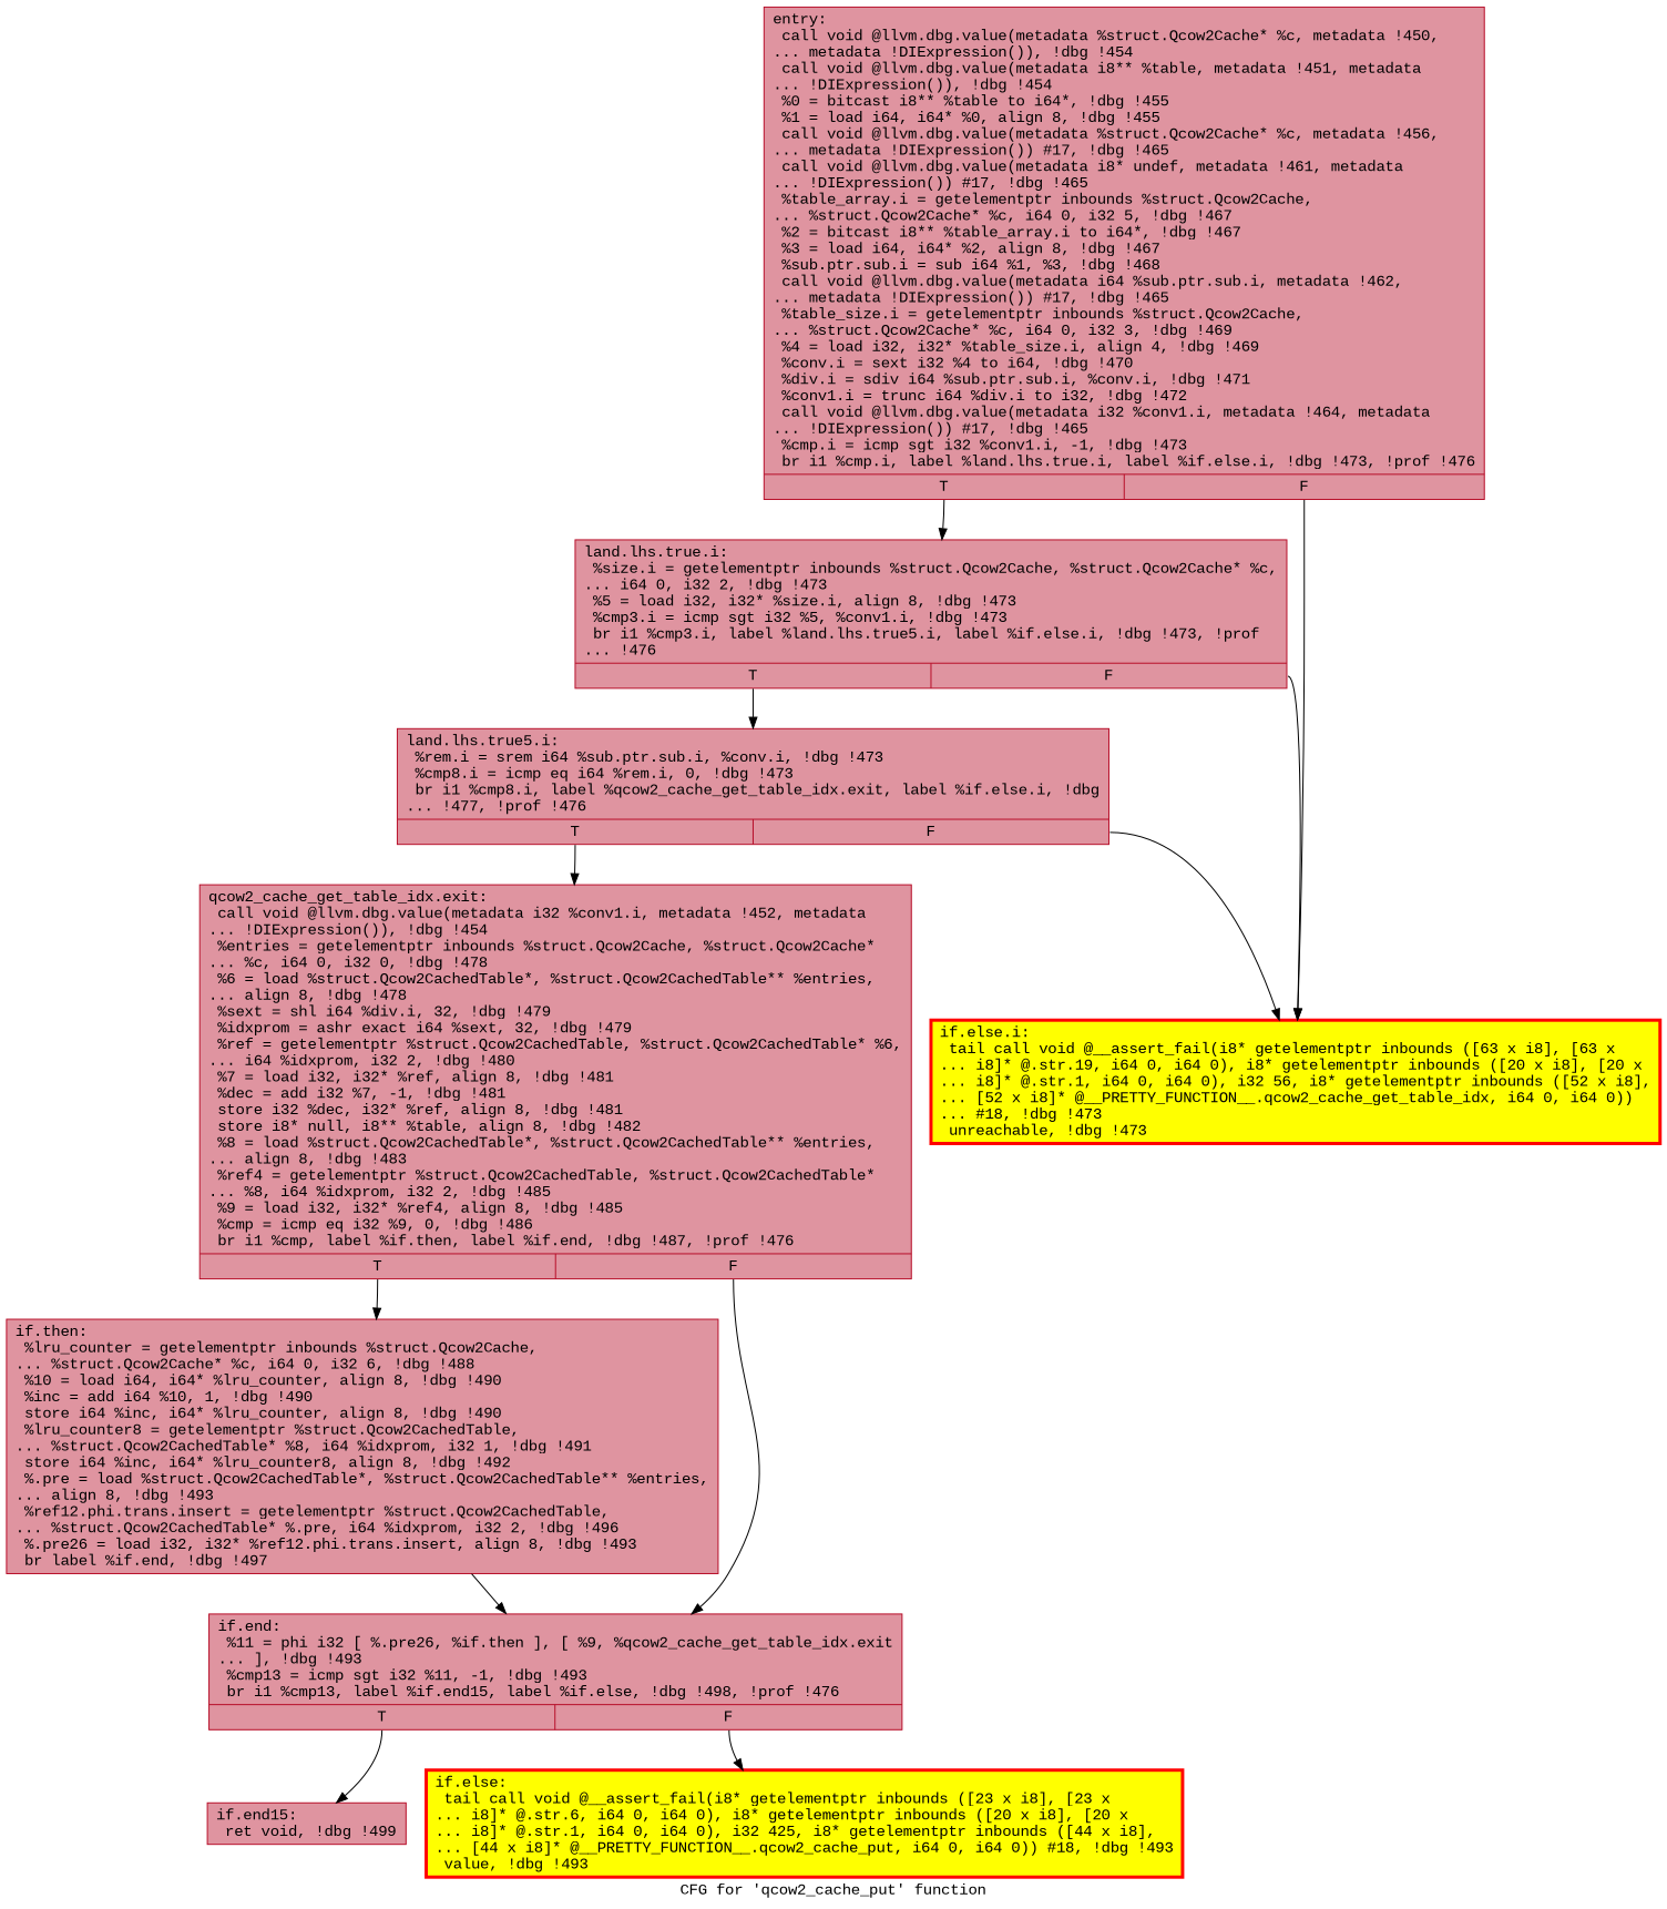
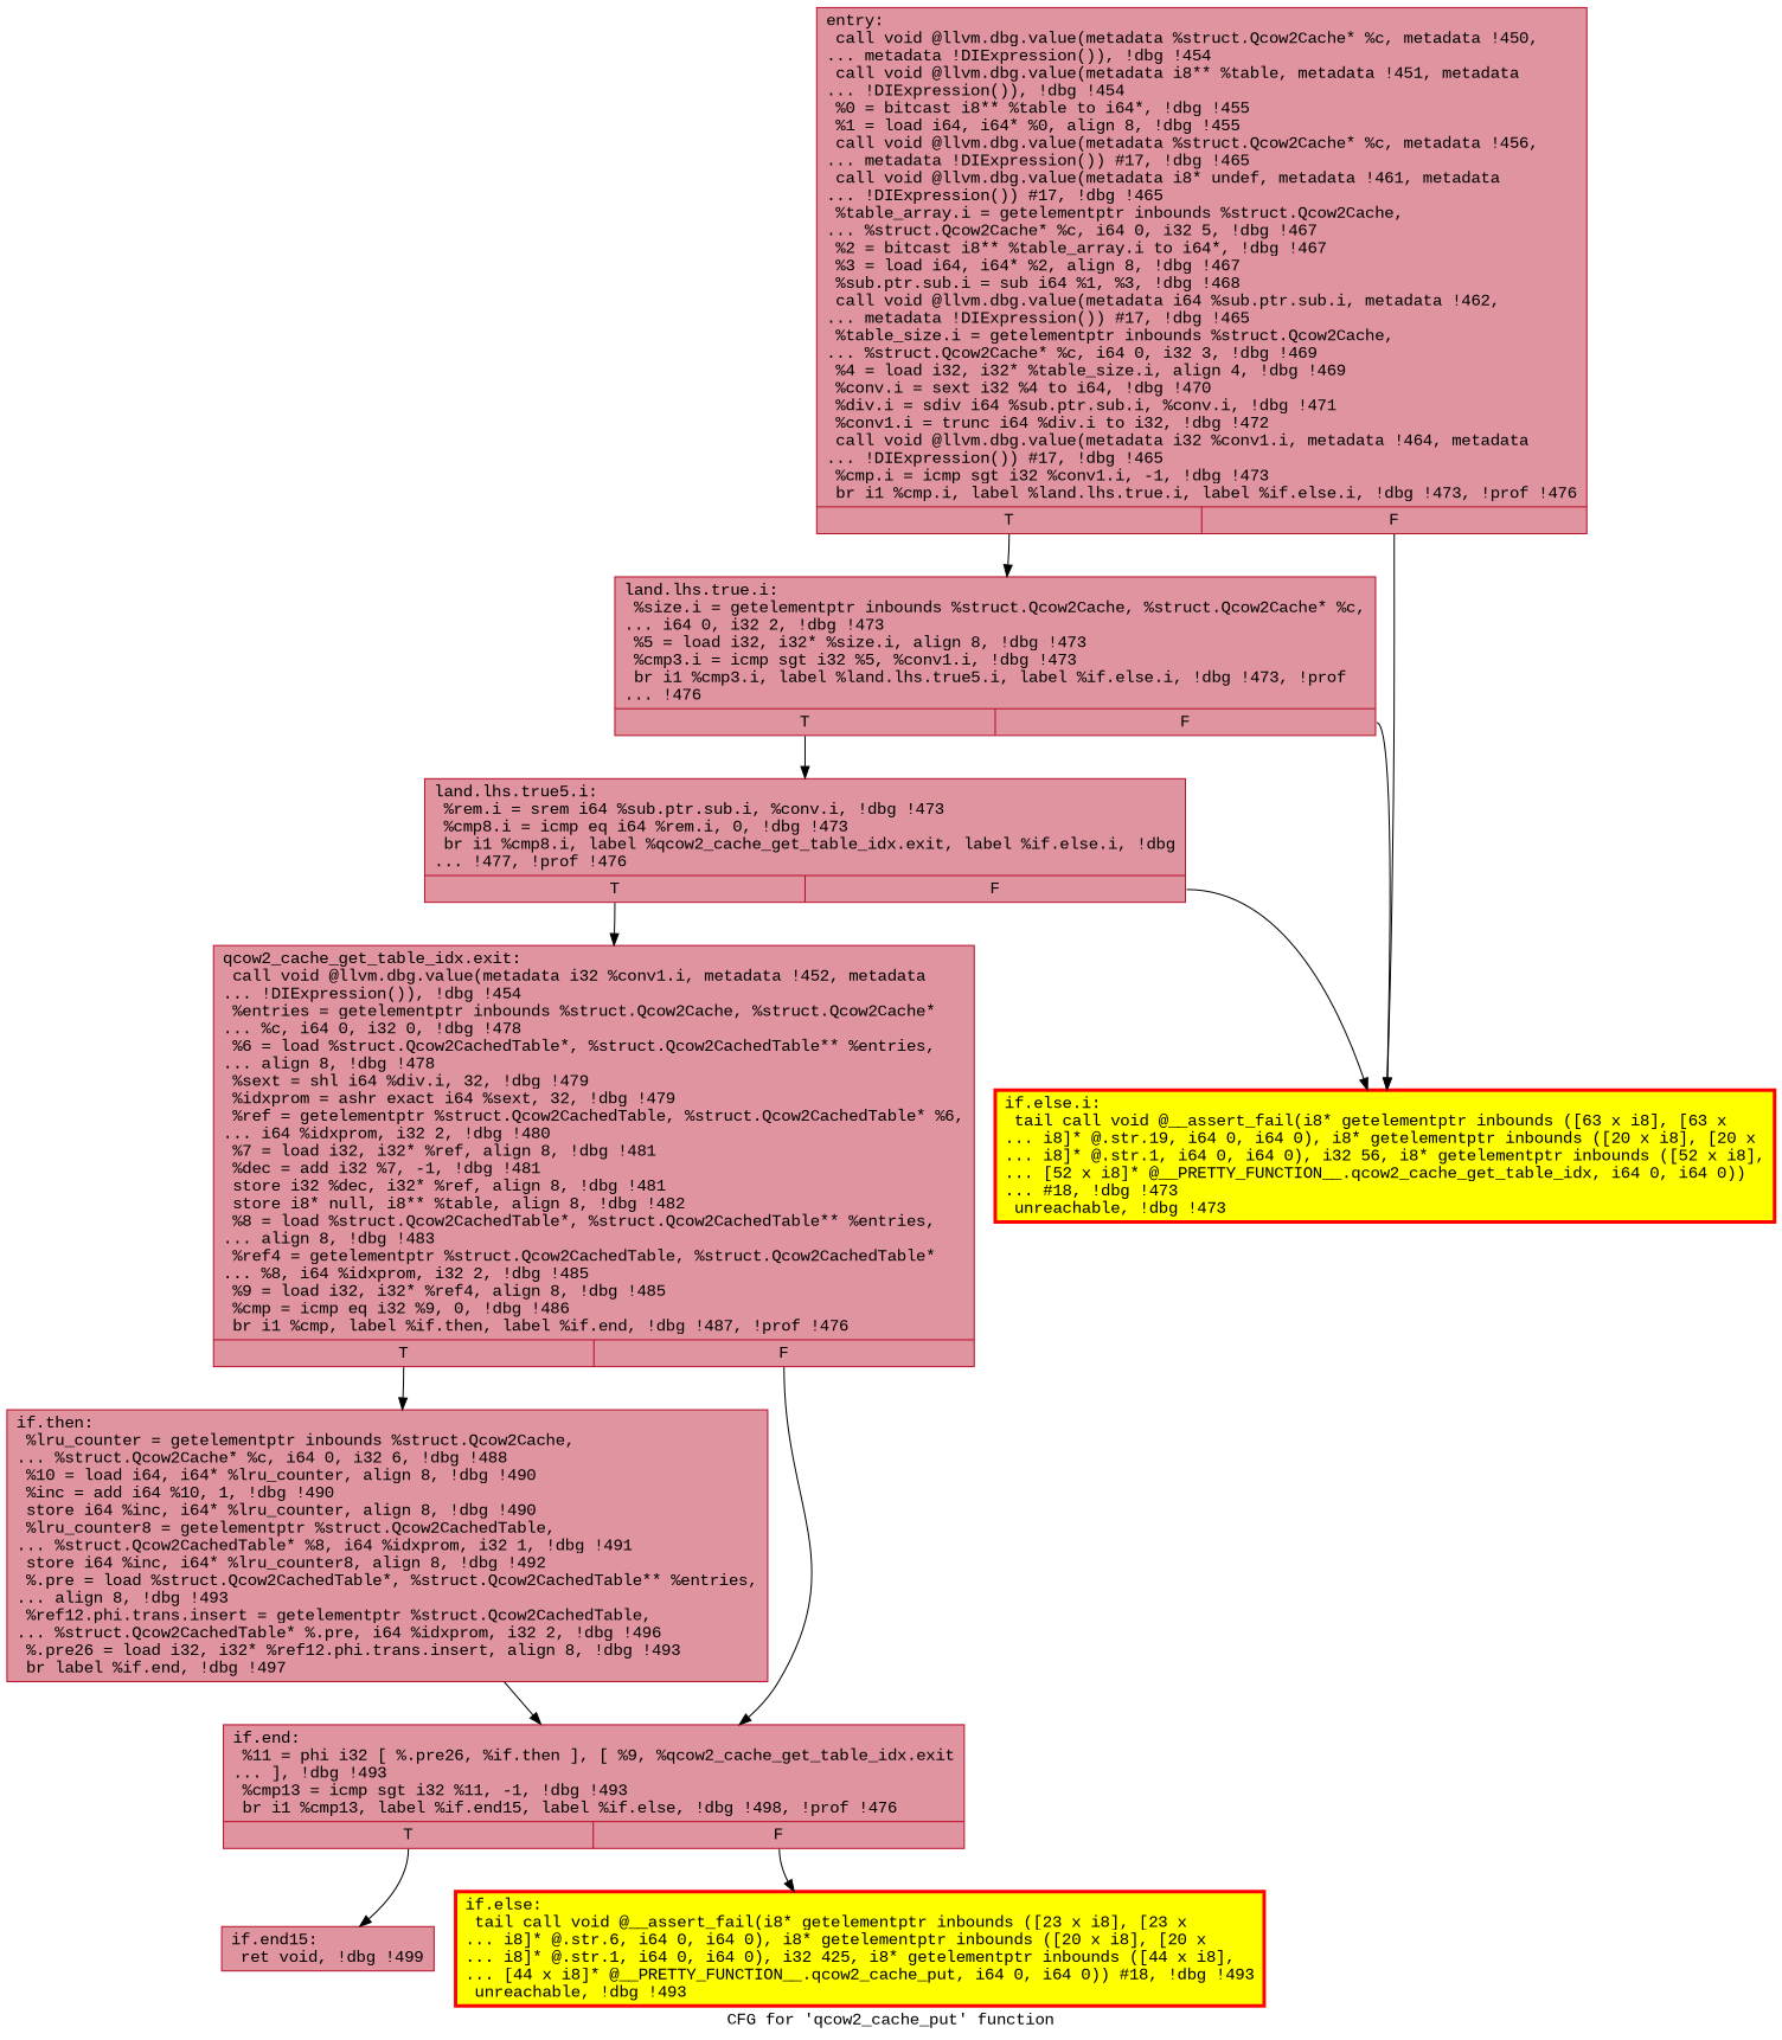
  digraph {
    label="CFG for 'qcow2_cache_put' function"
    fontname="Liberation Mono"
    node [color="#b70d28ff" fillcolor="#b70d2870" shape=record style=filled fontname="Liberation Mono"]
    edge [tailport=s0 fontname="Liberation Mono"]
    n1 [label="{entry:\l  call void @llvm.dbg.value(metadata %struct.Qcow2Cache* %c, metadata !450,\l... metadata !DIExpression()), !dbg !454\l  call void @llvm.dbg.value(metadata i8** %table, metadata !451, metadata\l... !DIExpression()), !dbg !454\l  %0 = bitcast i8** %table to i64*, !dbg !455\l  %1 = load i64, i64* %0, align 8, !dbg !455\l  call void @llvm.dbg.value(metadata %struct.Qcow2Cache* %c, metadata !456,\l... metadata !DIExpression()) #17, !dbg !465\l  call void @llvm.dbg.value(metadata i8* undef, metadata !461, metadata\l... !DIExpression()) #17, !dbg !465\l  %table_array.i = getelementptr inbounds %struct.Qcow2Cache,\l... %struct.Qcow2Cache* %c, i64 0, i32 5, !dbg !467\l  %2 = bitcast i8** %table_array.i to i64*, !dbg !467\l  %3 = load i64, i64* %2, align 8, !dbg !467\l  %sub.ptr.sub.i = sub i64 %1, %3, !dbg !468\l  call void @llvm.dbg.value(metadata i64 %sub.ptr.sub.i, metadata !462,\l... metadata !DIExpression()) #17, !dbg !465\l  %table_size.i = getelementptr inbounds %struct.Qcow2Cache,\l... %struct.Qcow2Cache* %c, i64 0, i32 3, !dbg !469\l  %4 = load i32, i32* %table_size.i, align 4, !dbg !469\l  %conv.i = sext i32 %4 to i64, !dbg !470\l  %div.i = sdiv i64 %sub.ptr.sub.i, %conv.i, !dbg !471\l  %conv1.i = trunc i64 %div.i to i32, !dbg !472\l  call void @llvm.dbg.value(metadata i32 %conv1.i, metadata !464, metadata\l... !DIExpression()) #17, !dbg !465\l  %cmp.i = icmp sgt i32 %conv1.i, -1, !dbg !473\l  br i1 %cmp.i, label %land.lhs.true.i, label %if.else.i, !dbg !473, !prof !476\l|{<s0>T|<s1>F}}"]
    n2 [label="{land.lhs.true.i:                                  \l  %size.i = getelementptr inbounds %struct.Qcow2Cache, %struct.Qcow2Cache* %c,\l... i64 0, i32 2, !dbg !473\l  %5 = load i32, i32* %size.i, align 8, !dbg !473\l  %cmp3.i = icmp sgt i32 %5, %conv1.i, !dbg !473\l  br i1 %cmp3.i, label %land.lhs.true5.i, label %if.else.i, !dbg !473, !prof\l... !476\l|{<s0>T|<s1>F}}"]
    n3 [color=red fillcolor=yellow label="{if.else.i:                                        \l  tail call void @__assert_fail(i8* getelementptr inbounds ([63 x i8], [63 x\l... i8]* @.str.19, i64 0, i64 0), i8* getelementptr inbounds ([20 x i8], [20 x\l... i8]* @.str.1, i64 0, i64 0), i32 56, i8* getelementptr inbounds ([52 x i8],\l... [52 x i8]* @__PRETTY_FUNCTION__.qcow2_cache_get_table_idx, i64 0, i64 0))\l... #18, !dbg !473\l  unreachable, !dbg !473\l}" penwidth=3.0]
    n4 [label="{land.lhs.true5.i:                                 \l  %rem.i = srem i64 %sub.ptr.sub.i, %conv.i, !dbg !473\l  %cmp8.i = icmp eq i64 %rem.i, 0, !dbg !473\l  br i1 %cmp8.i, label %qcow2_cache_get_table_idx.exit, label %if.else.i, !dbg\l... !477, !prof !476\l|{<s0>T|<s1>F}}"]
    n5 [label="{qcow2_cache_get_table_idx.exit:                   \l  call void @llvm.dbg.value(metadata i32 %conv1.i, metadata !452, metadata\l... !DIExpression()), !dbg !454\l  %entries = getelementptr inbounds %struct.Qcow2Cache, %struct.Qcow2Cache*\l... %c, i64 0, i32 0, !dbg !478\l  %6 = load %struct.Qcow2CachedTable*, %struct.Qcow2CachedTable** %entries,\l... align 8, !dbg !478\l  %sext = shl i64 %div.i, 32, !dbg !479\l  %idxprom = ashr exact i64 %sext, 32, !dbg !479\l  %ref = getelementptr %struct.Qcow2CachedTable, %struct.Qcow2CachedTable* %6,\l... i64 %idxprom, i32 2, !dbg !480\l  %7 = load i32, i32* %ref, align 8, !dbg !481\l  %dec = add i32 %7, -1, !dbg !481\l  store i32 %dec, i32* %ref, align 8, !dbg !481\l  store i8* null, i8** %table, align 8, !dbg !482\l  %8 = load %struct.Qcow2CachedTable*, %struct.Qcow2CachedTable** %entries,\l... align 8, !dbg !483\l  %ref4 = getelementptr %struct.Qcow2CachedTable, %struct.Qcow2CachedTable*\l... %8, i64 %idxprom, i32 2, !dbg !485\l  %9 = load i32, i32* %ref4, align 8, !dbg !485\l  %cmp = icmp eq i32 %9, 0, !dbg !486\l  br i1 %cmp, label %if.then, label %if.end, !dbg !487, !prof !476\l|{<s0>T|<s1>F}}"]
    n6 [label="{if.then:                                          \l  %lru_counter = getelementptr inbounds %struct.Qcow2Cache,\l... %struct.Qcow2Cache* %c, i64 0, i32 6, !dbg !488\l  %10 = load i64, i64* %lru_counter, align 8, !dbg !490\l  %inc = add i64 %10, 1, !dbg !490\l  store i64 %inc, i64* %lru_counter, align 8, !dbg !490\l  %lru_counter8 = getelementptr %struct.Qcow2CachedTable,\l... %struct.Qcow2CachedTable* %8, i64 %idxprom, i32 1, !dbg !491\l  store i64 %inc, i64* %lru_counter8, align 8, !dbg !492\l  %.pre = load %struct.Qcow2CachedTable*, %struct.Qcow2CachedTable** %entries,\l... align 8, !dbg !493\l  %ref12.phi.trans.insert = getelementptr %struct.Qcow2CachedTable,\l... %struct.Qcow2CachedTable* %.pre, i64 %idxprom, i32 2, !dbg !496\l  %.pre26 = load i32, i32* %ref12.phi.trans.insert, align 8, !dbg !493\l  br label %if.end, !dbg !497\l}"]
    n7 [label="{if.end:                                           \l  %11 = phi i32 [ %.pre26, %if.then ], [ %9, %qcow2_cache_get_table_idx.exit\l... ], !dbg !493\l  %cmp13 = icmp sgt i32 %11, -1, !dbg !493\l  br i1 %cmp13, label %if.end15, label %if.else, !dbg !498, !prof !476\l|{<s0>T|<s1>F}}"]
    n8 [label="{if.end15:                                         \l  ret void, !dbg !499\l}"]
-   n9 [color=red fillcolor=yellow label="{if.else:                                          \l  tail call void @__assert_fail(i8* getelementptr inbounds ([23 x i8], [23 x\l... i8]* @.str.6, i64 0, i64 0), i8* getelementptr inbounds ([20 x i8], [20 x\l... i8]* @.str.1, i64 0, i64 0), i32 425, i8* getelementptr inbounds ([44 x i8],\l... [44 x i8]* @__PRETTY_FUNCTION__.qcow2_cache_put, i64 0, i64 0)) #18, !dbg !493\l  value, !dbg !493\l}" penwidth=3.0]
+   n9 [color=red fillcolor=yellow label="{if.else:                                          \l  tail call void @__assert_fail(i8* getelementptr inbounds ([23 x i8], [23 x\l... i8]* @.str.6, i64 0, i64 0), i8* getelementptr inbounds ([20 x i8], [20 x\l... i8]* @.str.1, i64 0, i64 0), i32 425, i8* getelementptr inbounds ([44 x i8],\l... [44 x i8]* @__PRETTY_FUNCTION__.qcow2_cache_put, i64 0, i64 0)) #18, !dbg !493\l  unreachable, !dbg !493\l}" penwidth=3.0]
    n1 -> n2
    n1 -> n3 [tailport=s1]
    n2 -> n3 [tailport=s1]
    n2 -> n4
    n4 -> n3 [tailport=s1]
    n4 -> n5
    n5 -> n6
    n5 -> n7 [tailport=s1]
    n6 -> n7 [tailport=""]
    n7 -> n8
    n7 -> n9 [tailport=s1]
  }
